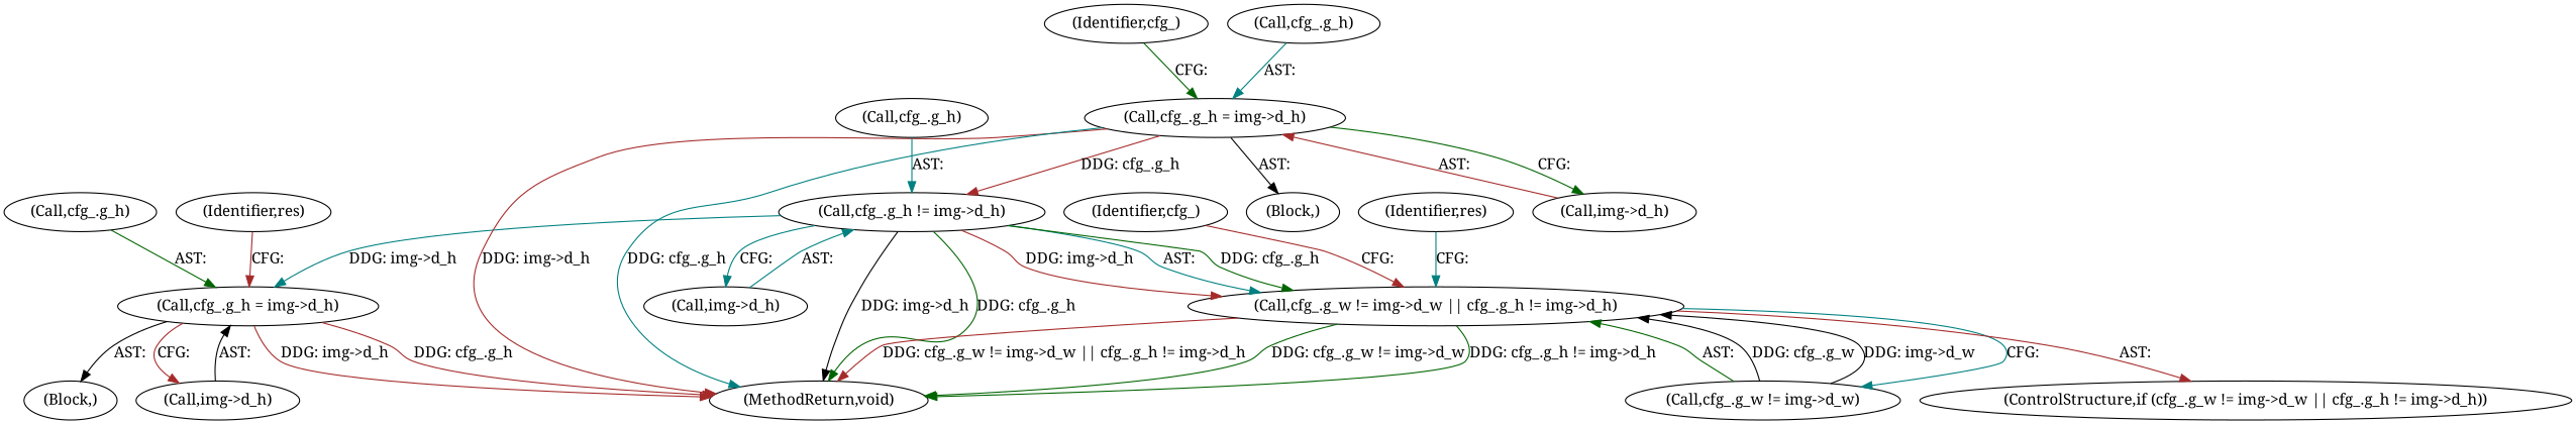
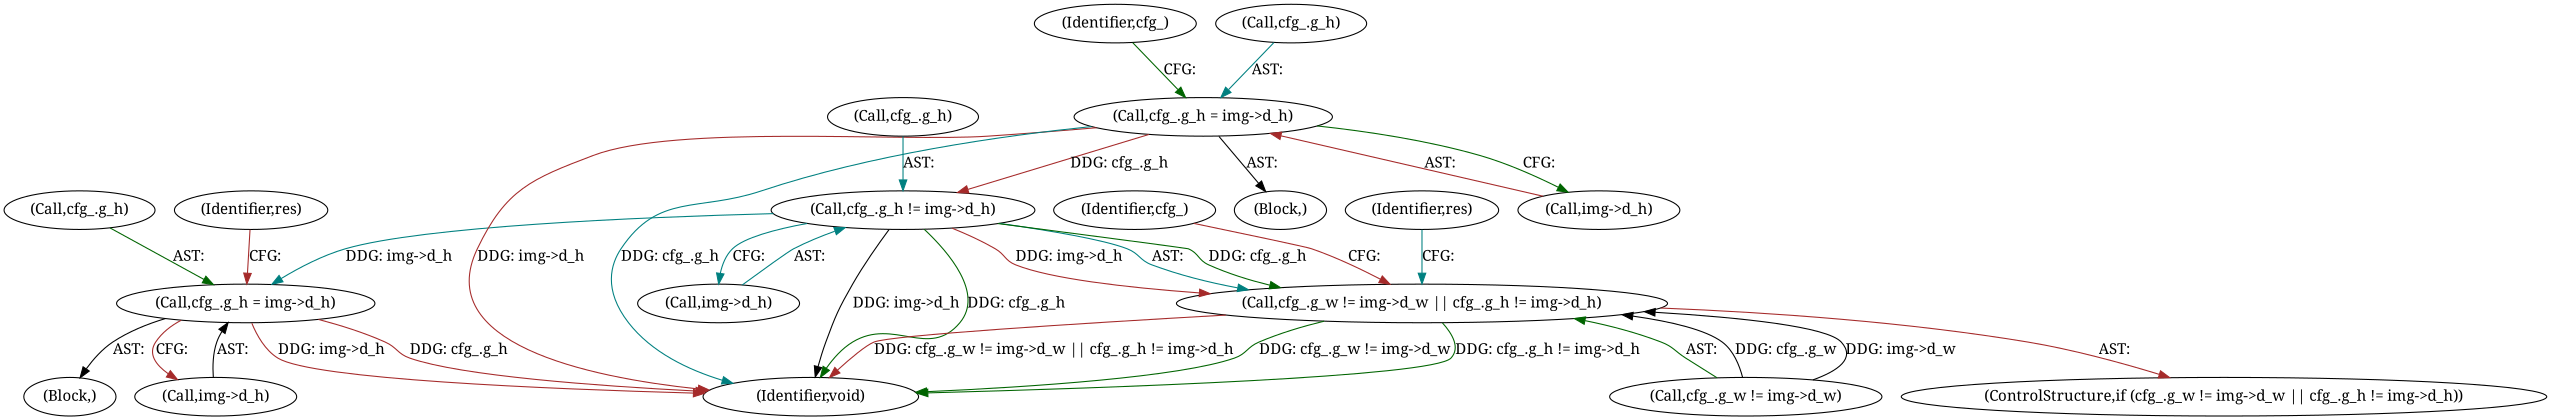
  digraph {
    fontname="Noto Serif"
    node [fontname="Noto Serif"]
    edge [color=brown fontname="Noto Serif"]
    n1 [label="(Call,cfg_.g_h != img->d_h)"]
    n2 [label="(Call,cfg_.g_w != img->d_w || cfg_.g_h != img->d_h)"]
    n3 [label="(Call,cfg_.g_h = img->d_h)"]
    n4 [label="(Call,img->d_h)"]
-   n5 [label="(MethodReturn,void)"]
+   n5 [label="(Identifier,void)"]
    n6 [label="(Call,cfg_.g_w != img->d_w)"]
    n7 [label="(ControlStructure,if (cfg_.g_w != img->d_w || cfg_.g_h != img->d_h))"]
    n8 [label="(Block,)"]
    n9 [label="(Call,img->d_h)"]
    n10 [label="(Call,cfg_.g_h = img->d_h)"]
    n11 [label="(Block,)"]
    n12 [label="(Call,img->d_h)"]
    n13 [label="(Identifier,cfg_)"]
    n14 [label="(Call,cfg_.g_h)"]
    n15 [label="(Identifier,res)"]
    n16 [label="(Identifier,cfg_)"]
    n17 [label="(Call,cfg_.g_h)"]
    n18 [label="(Identifier,res)"]
    n19 [label="(Call,cfg_.g_h)"]
    n1 -> n2 [color=teal label="AST: "]
    n1 -> n2 [color=darkgreen label="DDG: cfg_.g_h"]
    n1 -> n2 [label="DDG: img->d_h"]
    n1 -> n3 [color=teal label="DDG: img->d_h"]
    n1 -> n4 [color=teal label="CFG: "]
    n1 -> n5 [color=black label="DDG: img->d_h"]
    n1 -> n5 [color=darkgreen label="DDG: cfg_.g_h"]
    n2 -> n5 [label="DDG: cfg_.g_w != img->d_w || cfg_.g_h != img->d_h"]
    n2 -> n5 [color=darkgreen label="DDG: cfg_.g_w != img->d_w"]
    n2 -> n5 [color=darkgreen label="DDG: cfg_.g_h != img->d_h"]
-   n2 -> n6 [color=teal label="CFG: "]
    n2 -> n7 [label="AST: "]
    n3 -> n5 [label="DDG: img->d_h"]
    n3 -> n5 [label="DDG: cfg_.g_h"]
    n3 -> n8 [color=black label="AST: "]
    n3 -> n9 [label="CFG: "]
    n4 -> n1 [color=teal label="AST: "]
    n6 -> n2 [color=darkgreen label="AST: "]
    n6 -> n2 [color=black label="DDG: cfg_.g_w"]
    n6 -> n2 [color=black label="DDG: img->d_w"]
    n9 -> n3 [color=black label="AST: "]
    n10 -> n1 [label="DDG: cfg_.g_h"]
    n10 -> n5 [label="DDG: img->d_h"]
    n10 -> n5 [color=teal label="DDG: cfg_.g_h"]
    n10 -> n11 [color=black label="AST: "]
    n10 -> n12 [color=darkgreen label="CFG: "]
    n12 -> n10 [label="AST: "]
    n13 -> n10 [color=darkgreen label="CFG: "]
    n14 -> n3 [color=darkgreen label="AST: "]
    n15 -> n3 [label="CFG: "]
    n16 -> n2 [label="CFG: "]
    n17 -> n10 [color=teal label="AST: "]
    n18 -> n2 [color=teal label="CFG: "]
    n19 -> n1 [color=teal label="AST: "]
  }
